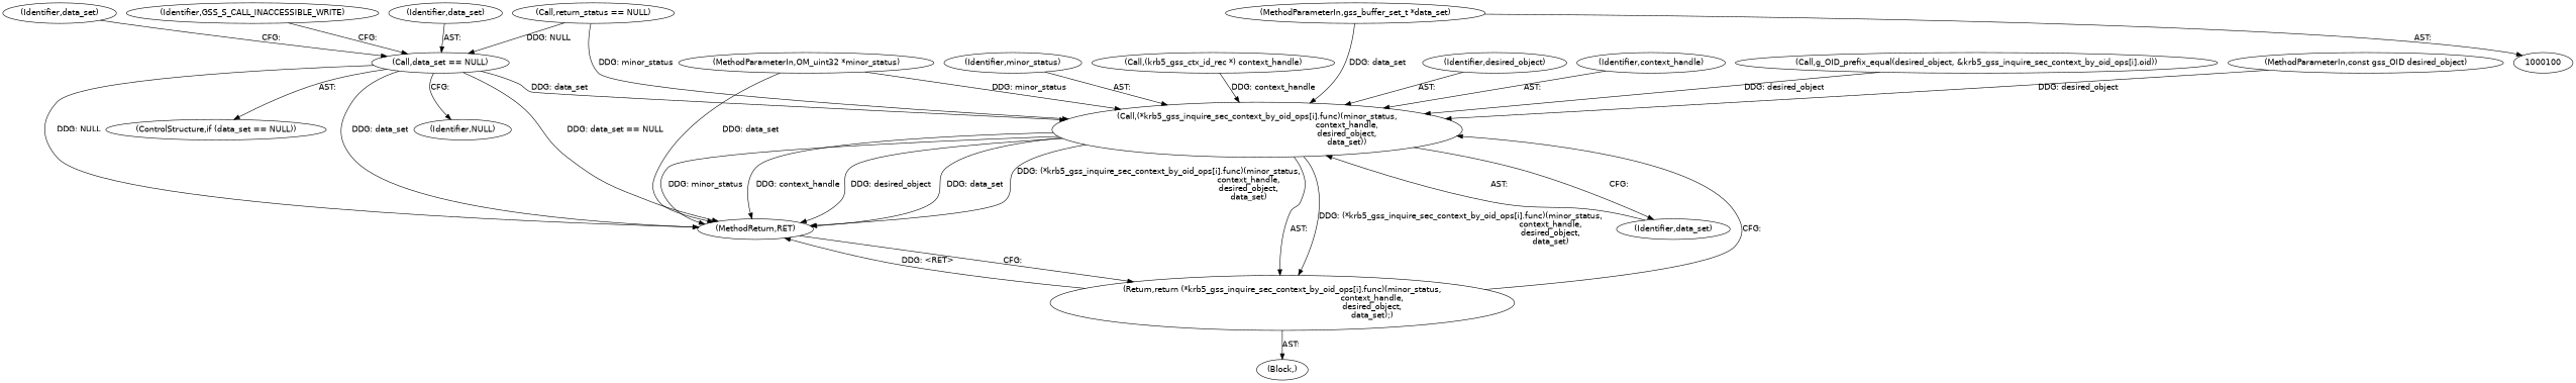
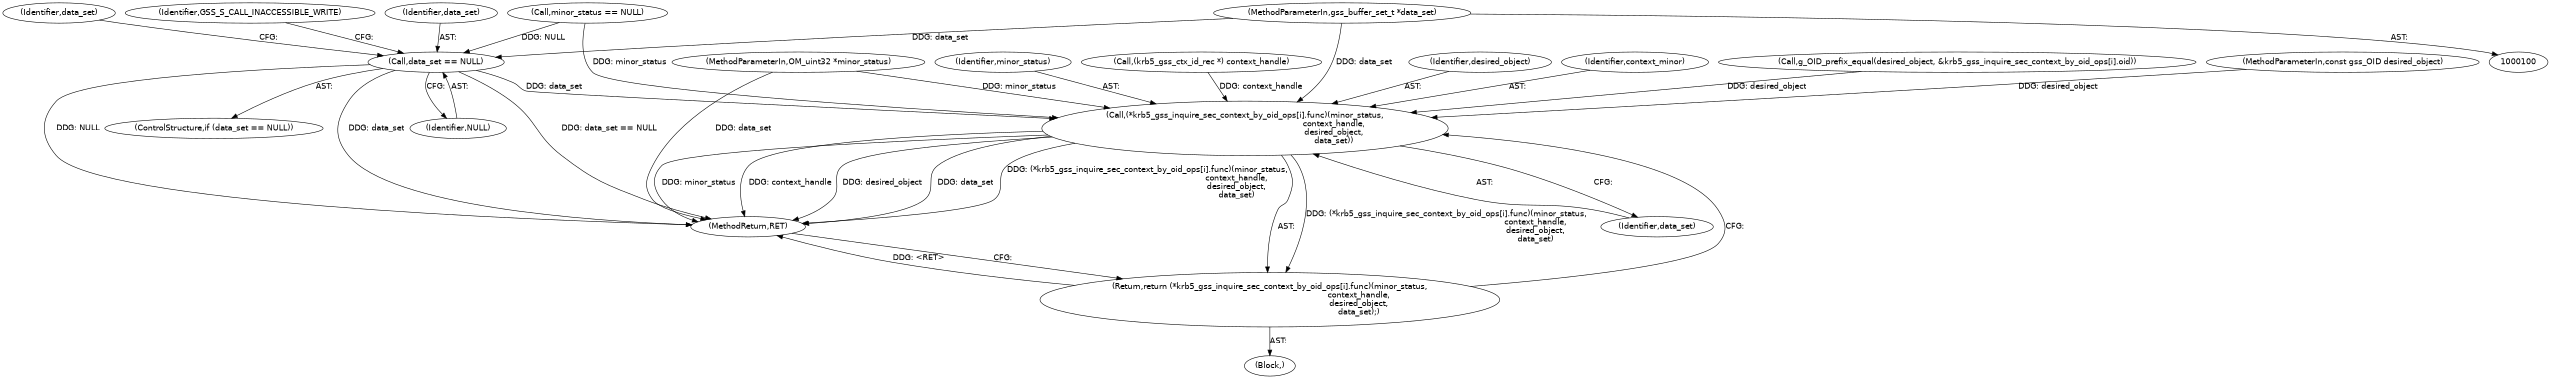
  digraph {
    fontname="DejaVu Sans"
    node [fontname="DejaVu Sans"]
    edge [fontname="DejaVu Sans"]
    n1 [label="(MethodParameterIn,gss_buffer_set_t *data_set)"]
    n2 [label="(Call,data_set == NULL)"]
    n3 [label="(Call,(*krb5_gss_inquire_sec_context_by_oid_ops[i].func)(minor_status,\n                                                                      context_handle,\n                                                                      desired_object,\n                                                                      data_set))"]
    1000100
    n5 [label="(MethodReturn,RET)"]
    n6 [label="(ControlStructure,if (data_set == NULL))"]
    n7 [label="(Identifier,NULL)"]
    n8 [label="(Return,return (*krb5_gss_inquire_sec_context_by_oid_ops[i].func)(minor_status,\n                                                                      context_handle,\n                                                                      desired_object,\n                                                                      data_set);)"]
    n9 [label="(Identifier,data_set)"]
    n10 [label="(Block,)"]
    n11 [label="(Identifier,GSS_S_CALL_INACCESSIBLE_WRITE)"]
    n12 [label="(Identifier,minor_status)"]
    n13 [label="(Call,(krb5_gss_ctx_id_rec *) context_handle)"]
    n14 [label="(Identifier,data_set)"]
    n15 [label="(Identifier,desired_object)"]
-   n16 [label="(Identifier,context_handle)"]
+   n16 [label="(Identifier,context_minor)"]
    n17 [label="(Call,g_OID_prefix_equal(desired_object, &krb5_gss_inquire_sec_context_by_oid_ops[i].oid))"]
    n18 [label="(MethodParameterIn,OM_uint32 *minor_status)"]
    n19 [label="(MethodParameterIn,const gss_OID desired_object)"]
-   n20 [label="(Call,return_status == NULL)"]
+   n20 [label="(Call,minor_status == NULL)"]
    n21 [label="(Identifier,data_set)"]
+   n1 -> n2 [label="DDG: data_set"]
    n1 -> n3 [label="DDG: data_set"]
    n1 -> 1000100 [label="AST: "]
    n2 -> n3 [label="DDG: data_set"]
    n2 -> n5 [label="DDG: data_set == NULL"]
    n2 -> n5 [label="DDG: NULL"]
    n2 -> n5 [label="DDG: data_set"]
    n2 -> n6 [label="AST: "]
    n2 -> n7 [label="CFG: "]
    n3 -> n5 [label="DDG: data_set"]
    n3 -> n5 [label="DDG: (*krb5_gss_inquire_sec_context_by_oid_ops[i].func)(minor_status,\n                                                                      context_handle,\n                                                                      desired_object,\n                                                                      data_set)"]
    n3 -> n5 [label="DDG: minor_status"]
    n3 -> n5 [label="DDG: context_handle"]
    n3 -> n5 [label="DDG: desired_object"]
    n3 -> n8 [label="AST: "]
    n3 -> n8 [label="DDG: (*krb5_gss_inquire_sec_context_by_oid_ops[i].func)(minor_status,\n                                                                      context_handle,\n                                                                      desired_object,\n                                                                      data_set)"]
    n3 -> n9 [label="CFG: "]
    n5 -> n8 [label="CFG: "]
+   n7 -> n2 [label="AST: "]
    n8 -> n3 [label="CFG: "]
    n8 -> n5 [label="DDG: <RET>"]
    n8 -> n10 [label="AST: "]
    n9 -> n3 [label="AST: "]
    n11 -> n2 [label="CFG: "]
    n12 -> n3 [label="AST: "]
    n13 -> n3 [label="DDG: context_handle"]
    n14 -> n2 [label="AST: "]
    n15 -> n3 [label="AST: "]
    n16 -> n3 [label="AST: "]
    n17 -> n3 [label="DDG: desired_object"]
    n18 -> n3 [label="DDG: minor_status"]
    n18 -> n5 [label="DDG: data_set"]
    n19 -> n3 [label="DDG: desired_object"]
    n20 -> n2 [label="DDG: NULL"]
    n20 -> n3 [label="DDG: minor_status"]
    n21 -> n2 [label="CFG: "]
  }
